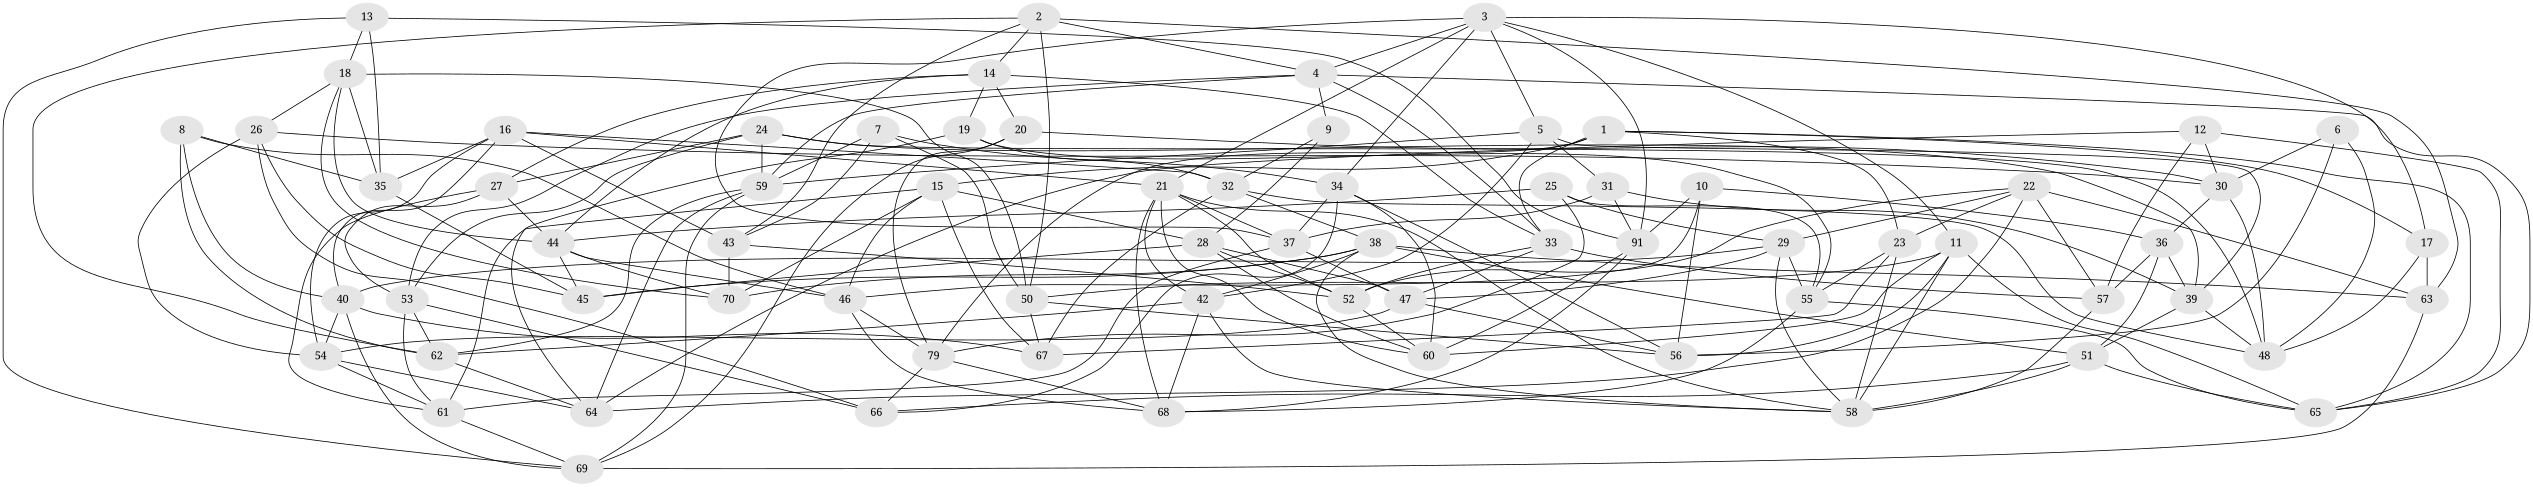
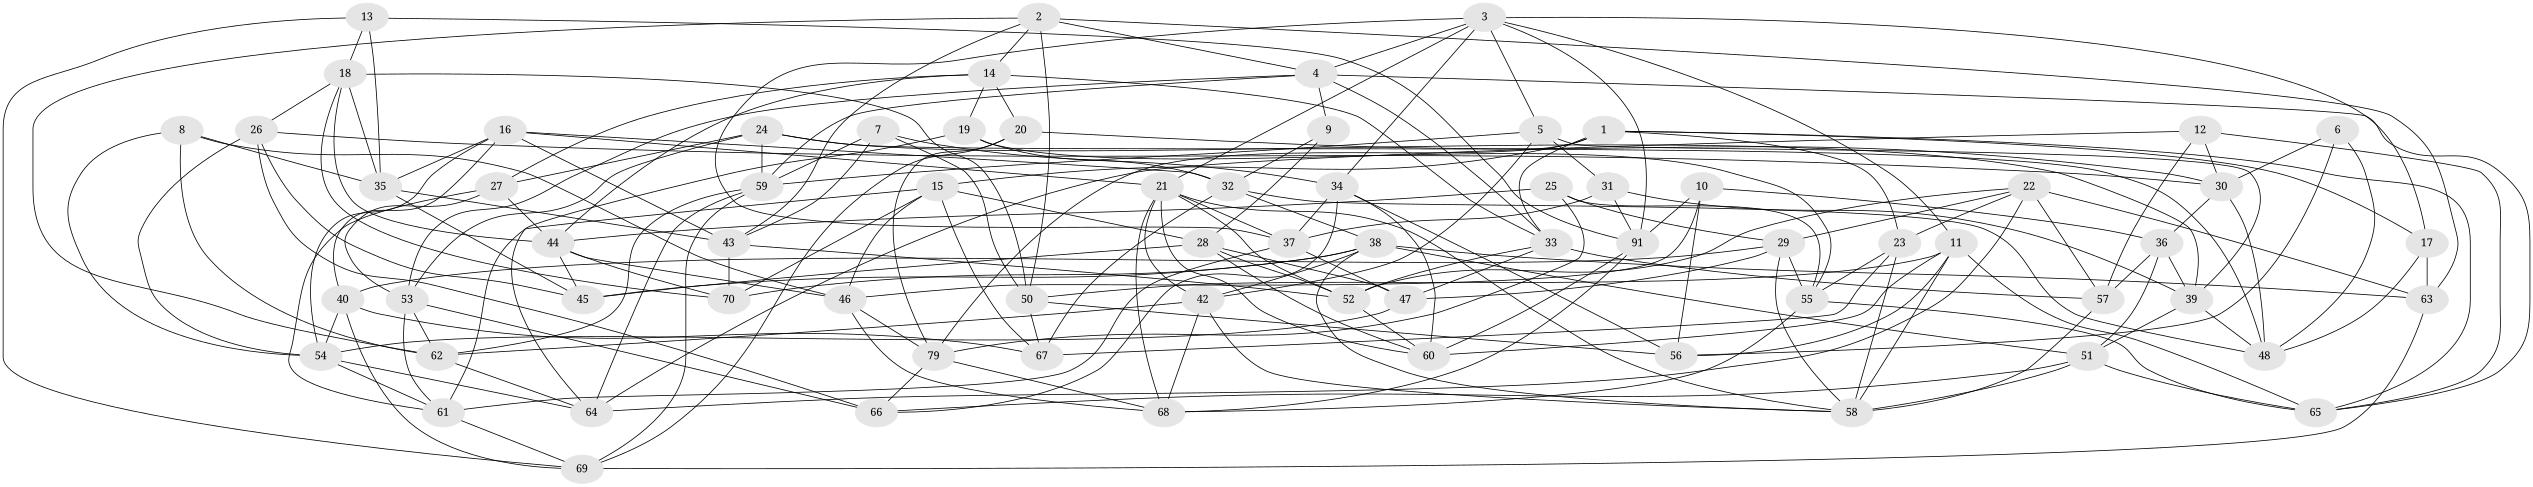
  graph {
    fontname="Noto Serif"
    node [color=gray90 fontname="Noto Serif" style=filled]
    edge [fontname="Noto Serif" weight=1.0]
    1
    15
    17
    23
    33
    n6 [label=79]
    65
    70
    46
    28
    61
    67
    63
    48
    58
    55
    57
    52
    47
    68
    66
    2
    4
    14
    43
    50
    62
    9
    59
    53
    19
    20
    27
    44
    56
    64
    69
    3
    5
    11
    21
    34
    37
    n44 [label=91]
    31
    39
    42
    60
    32
    51
    6
    30
    36
    7
    8
    35
    40
    45
    54
    38
    10
    12
    13
    18
    26
    16
    22
    29
    24
    25
    1 -- 15
    1 -- 17
    1 -- 23
    1 -- 33
    1 -- n6
    1 -- 65
    15 -- 70
    15 -- 46
    15 -- 28
    15 -- 61
    15 -- 67
    17 -- 63
    17 -- 48
    23 -- 67 [weight=2.0]
    23 -- 58
    23 -- 55
    33 -- 57
    33 -- 52
    33 -- 47
    n6 -- 68
    n6 -- 66
    46 -- n6
    46 -- 68
    28 -- 52
    28 -- 47
    28 -- 60
    28 -- 45
    61 -- 69
    63 -- 69
    55 -- 65
    55 -- 68
    57 -- 58
    52 -- 60
-   47 -- 56
    47 -- 54
    2 -- 63
    2 -- 4
    2 -- 14
    2 -- 43
    2 -- 50
    2 -- 62
    4 -- 33
    4 -- 65
    4 -- 9
    4 -- 59
    4 -- 53
    14 -- 33
    14 -- 19
    14 -- 20
    14 -- 27
    14 -- 44
    43 -- 70
    43 -- 52
    50 -- 67
    50 -- 56
    62 -- 64
    9 -- 28
    9 -- 32
    59 -- 62
    59 -- 64
    59 -- 69
    53 -- 61
    53 -- 66
    53 -- 62
    19 -- 55
    19 -- 64
    19 -- 32
    20 -- n6
    20 -- 69
    20 -- 30
    27 -- 61
    27 -- 53
    27 -- 44 [weight=2.0]
    44 -- 70
    44 -- 46
    44 -- 45
    3 -- 17
    3 -- 4
    3 -- 5
    3 -- 11
    3 -- 21
    3 -- 34
    3 -- 37
    3 -- n44
    5 -- 59
    5 -- 31 [weight=2.0]
    5 -- 39
    5 -- 42
    11 -- 65
    11 -- 58
    11 -- 50
    11 -- 56
    11 -- 60
    21 -- 58
    21 -- 52
    21 -- 68
    21 -- 37
    21 -- 42
    21 -- 60
    34 -- 66
    34 -- 56
    34 -- 37
    34 -- 60
    37 -- 61
    37 -- 47
    n44 -- 68
    n44 -- 60
    31 -- 37
    31 -- n44
    31 -- 39
    39 -- 48
    39 -- 51
    42 -- 58
    42 -- 68
    42 -- 62
    32 -- 67
    32 -- 48
    32 -- 38
    51 -- 65
    51 -- 58
    51 -- 66
    6 -- 48
    6 -- 56
    6 -- 30
    30 -- 48
    30 -- 36
    36 -- 57 [weight=2.0]
    36 -- 39
    36 -- 51
    7 -- 43
    7 -- 50
    7 -- 59
    7 -- 34
    8 -- 46
    8 -- 62
    8 -- 35
-   8 -- 40
+   8 -- 54
+   35 -- 43
    35 -- 45
    40 -- 67
    40 -- 69
    40 -- 54
    54 -- 61
    54 -- 64
    38 -- 70
    38 -- 63
    38 -- 58
    38 -- 42
    38 -- 51
    38 -- 45
    10 -- 46
    10 -- 56
    10 -- n44
    10 -- 36
    12 -- 65
    12 -- 57
    12 -- 64
    12 -- 30
    13 -- 69
    13 -- n44
    13 -- 35
    13 -- 18
    18 -- 70
    18 -- 50
    18 -- 44
    18 -- 35
    18 -- 26
    26 -- 66 [weight=2.0]
    26 -- 30
    26 -- 45
    26 -- 54
    16 -- 43
    16 -- 21
    16 -- 32
    16 -- 35
    16 -- 40
    16 -- 54
    22 -- 23
    22 -- 63
    22 -- 57
    22 -- 52
    22 -- 64
    22 -- 29
    29 -- 58
    29 -- 55
    29 -- 47
    29 -- 40
    24 -- 48
    24 -- 59 [weight=2.0]
    24 -- 53
    24 -- 27
    24 -- 39
    25 -- n6
    25 -- 55
    25 -- 44
    25 -- 29
  }
